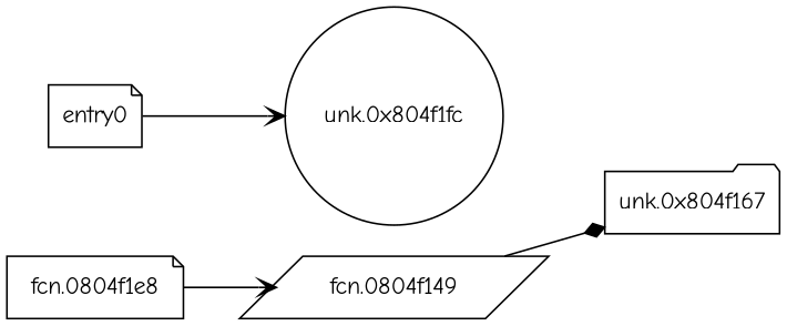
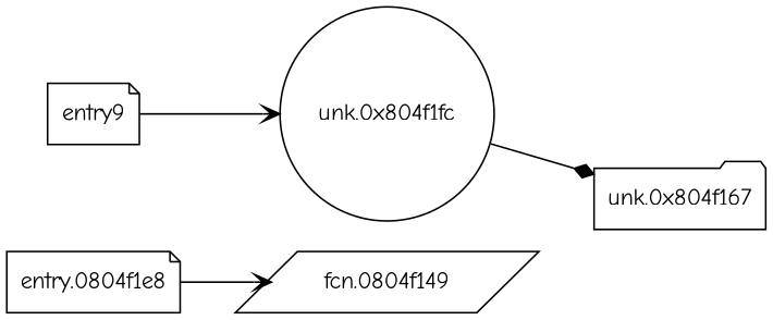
  digraph {
    fontname="Comic Neue"
    rankdir=LR
    node [fontname="Comic Neue" shape=note]
    edge [arrowhead=vee fontname="Comic Neue"]
-   n1 [label=entry0]
+   n1 [label=entry9]
    n2 [label="unk.0x804f1fc" shape=circle]
    n3 [label="fcn.0804f149" shape=parallelogram]
    n4 [label="unk.0x804f167" shape=folder]
-   n5 [label="fcn.0804f1e8"]
+   n5 [label="entry.0804f1e8"]
    n1 -> n2
-   n3 -> n4 [arrowhead=diamond]
+   n2 -> n4 [arrowhead=diamond]
    n5 -> n3
  }
